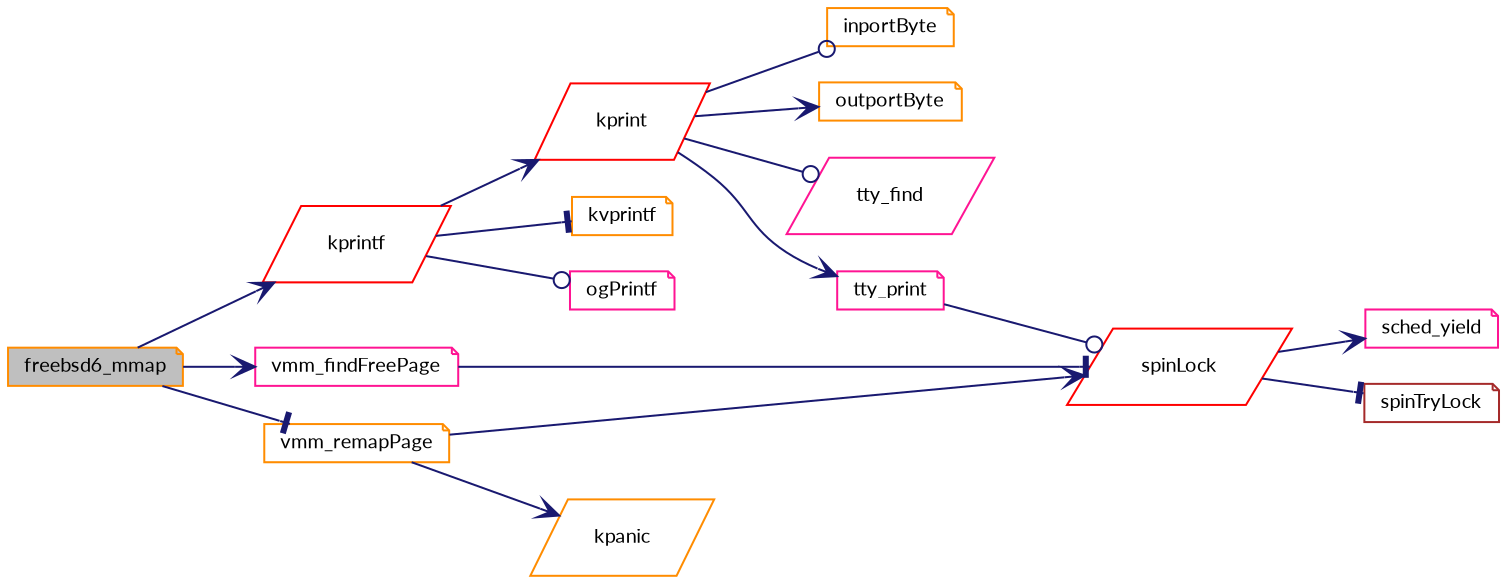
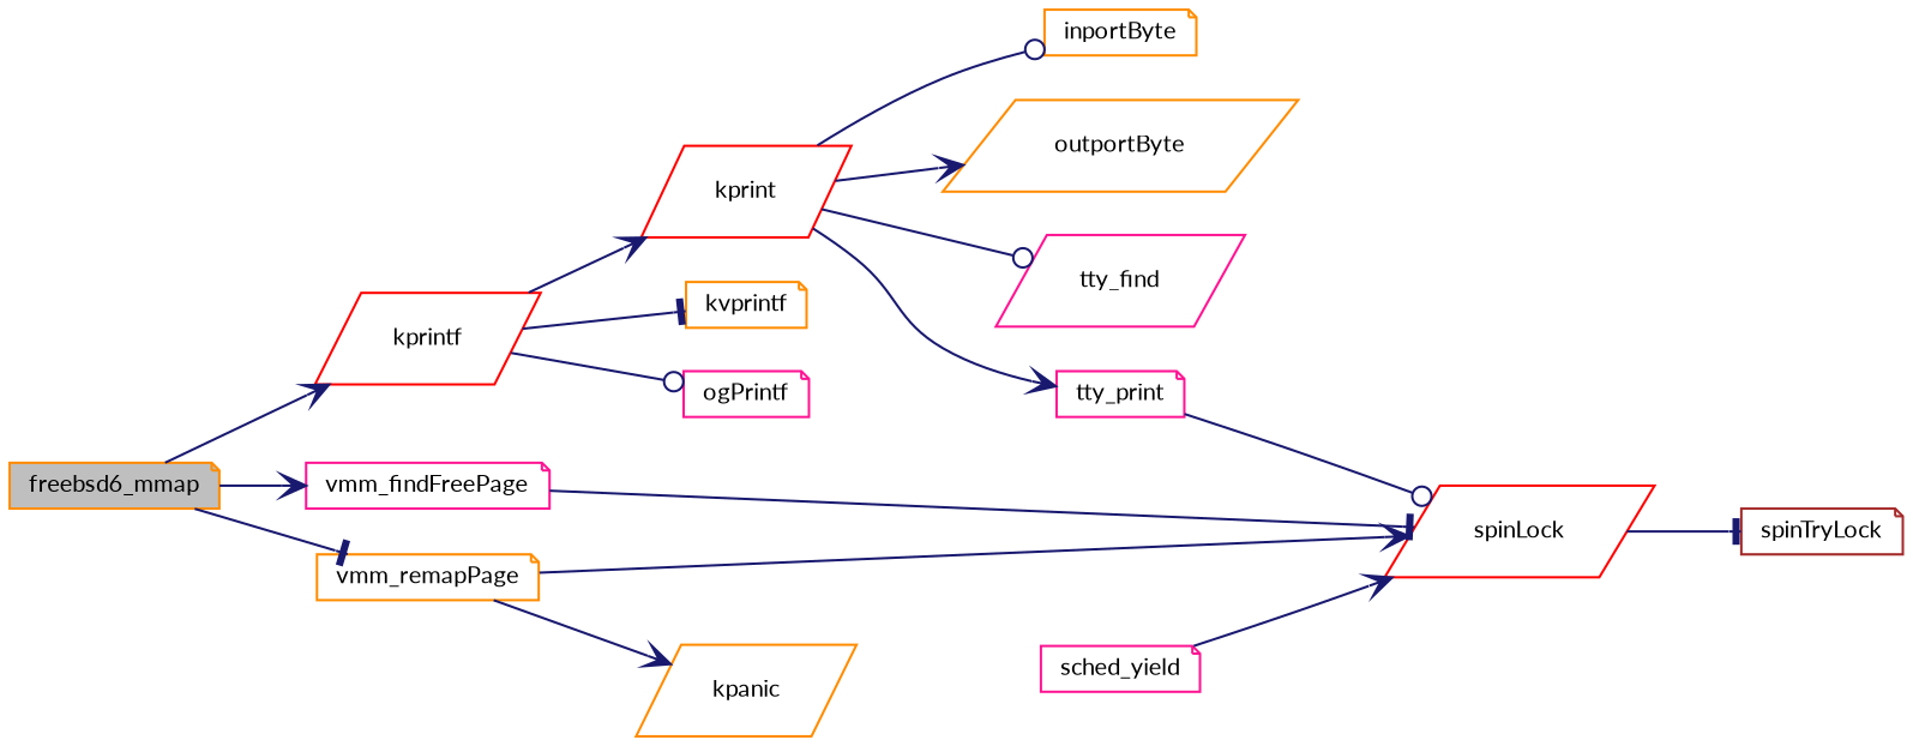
  digraph {
    fontname=Lato
    rankdir=LR
    node [color=darkorange fillcolor=white fontname=Lato fontsize=10 shape=note style=filled]
    edge [arrowhead=vee color=midnightblue fontname=Lato fontsize=10 labelfontname=Helvetica labelfontsize=10 style=solid]
    n1 [fillcolor=grey75 fontcolor=black height=0.2 label=freebsd6_mmap width=0.4]
    n2 [color=red height=0.2 label=kprintf shape=parallelogram width=0.4]
    n3 [color=deeppink height=0.2 label=vmm_findFreePage width=0.4]
    n4 [height=0.2 label=vmm_remapPage width=0.4]
    n5 [color=red height=0.2 label=kprint shape=parallelogram width=0.4]
    n6 [height=0.2 label=kvprintf width=0.4]
    n7 [color=deeppink height=0.2 label=ogPrintf width=0.4]
    n8 [color=red height=0.2 label=spinLock shape=parallelogram width=0.4]
    n9 [height=0.2 label=kpanic shape=parallelogram width=0.4]
    n10 [height=0.2 label=inportByte width=0.4]
-   n11 [height=0.2 label=outportByte width=0.4]
+   n11 [height=0.2 label=outportByte shape=parallelogram width=0.4]
    n12 [color=deeppink height=0.2 label=tty_find shape=parallelogram width=0.4]
    n13 [color=deeppink height=0.2 label=tty_print width=0.4]
    n14 [color=deeppink height=0.2 label=sched_yield width=0.4]
    n15 [color=brown height=0.2 label=spinTryLock width=0.4]
    n1 -> n2
    n1 -> n3
    n1 -> n4 [arrowhead=tee]
    n2 -> n5
    n2 -> n6 [arrowhead=tee]
    n2 -> n7 [arrowhead=odot]
    n3 -> n8 [arrowhead=tee]
    n4 -> n8
    n4 -> n9
    n5 -> n10 [arrowhead=odot]
    n5 -> n11
    n5 -> n12 [arrowhead=odot]
    n5 -> n13
-   n8 -> n14
+   n14 -> n8
    n8 -> n15 [arrowhead=tee]
    n13 -> n8 [arrowhead=odot]
  }
